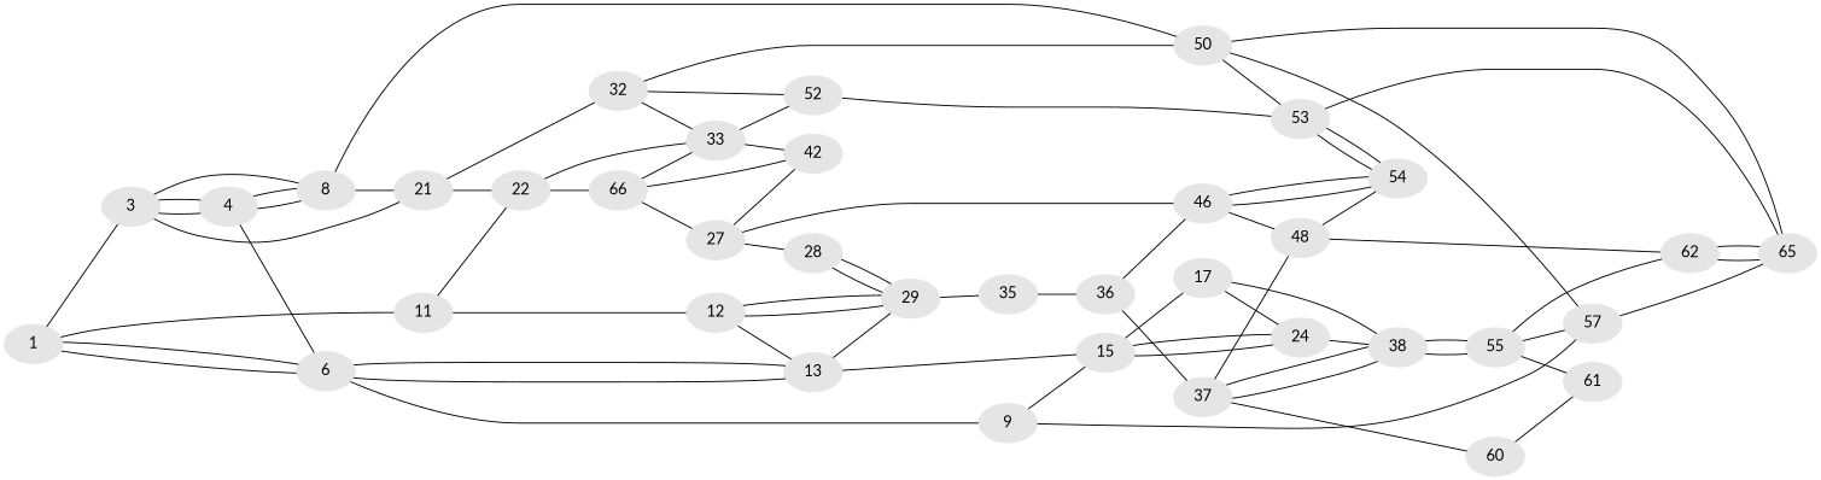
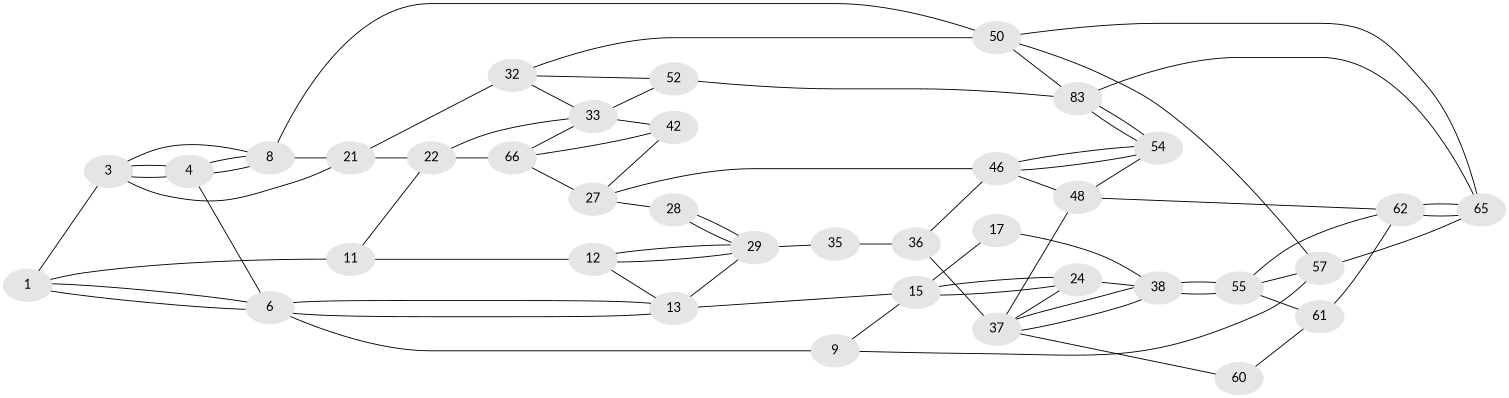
  graph {
    fontname=Lato
    rankdir=LR
    node [color=gray90 fontname=Lato style=filled]
    edge [fontname=Lato]
    1 [super="+2"]
    3 [super="+20"]
    6 [super="+7"]
    11
    4 [super="+5"]
    8 [super="+25"]
    21 [super="+31"]
    9 [super="+10"]
    13 [super="+14"]
    12
    22 [super="+23"]
    50 [super="+68"]
    32 [super="+51"]
    15 [super="+16"]
    57 [super="+58"]
    29 [super="+30"]
-   53 [super="+67"]
+   53 [super="+67" label=83]
    65 [super="+66"]
    17 [super="+18"]
    24
    n21 [label=66 super="+40"]
    33 [super="+34"]
    35 [super="+41"]
    38 [super="+39"]
    55 [super="+56"]
    52
    27 [super="+43"]
    42 [super="+44"]
    28
    46 [super="+47"]
    48 [super="+59"]
    54
    36 [super="+45"]
    37 [super="+49"]
    60
    62 [super="+63"]
    61 [super="+64"]
    1 -- 3
    1 -- 6
    1 -- 6
    1 -- 11
    3 -- 4
    3 -- 4
    3 -- 8
    3 -- 21
    6 -- 9
    6 -- 13
    6 -- 13
    11 -- 12
    11 -- 22
    4 -- 6
    4 -- 8
    4 -- 8
    8 -- 21
    8 -- 50
    21 -- 22
    21 -- 32
    9 -- 15
    9 -- 57
    13 -- 15
    13 -- 29
    12 -- 13
    12 -- 29
    12 -- 29
    22 -- n21
    22 -- 33
    50 -- 57
    50 -- 53
    50 -- 65
    32 -- 50
    32 -- 33
    32 -- 52
    15 -- 17
    15 -- 24
    15 -- 24
    57 -- 65
    29 -- 35
    53 -- 65
    53 -- 54
    53 -- 54
-   17 -- 24
+   37 -- 24
    17 -- 38
    24 -- 38
    n21 -- 33
    n21 -- 27
    n21 -- 42
    33 -- 52
    33 -- 42
    35 -- 36 [weight=2]
    38 -- 55
    38 -- 55
    55 -- 57
    55 -- 62
    55 -- 61 [weight=2]
    52 -- 53
    27 -- 42
    27 -- 28
    27 -- 46
    28 -- 29
    28 -- 29
    46 -- 48
    46 -- 54
    46 -- 54
    48 -- 54
    48 -- 62
    36 -- 46
    36 -- 37
    37 -- 38
    37 -- 38
    37 -- 48
    37 -- 60
    60 -- 61
    62 -- 65
    62 -- 65
+   61 -- 62
  }
